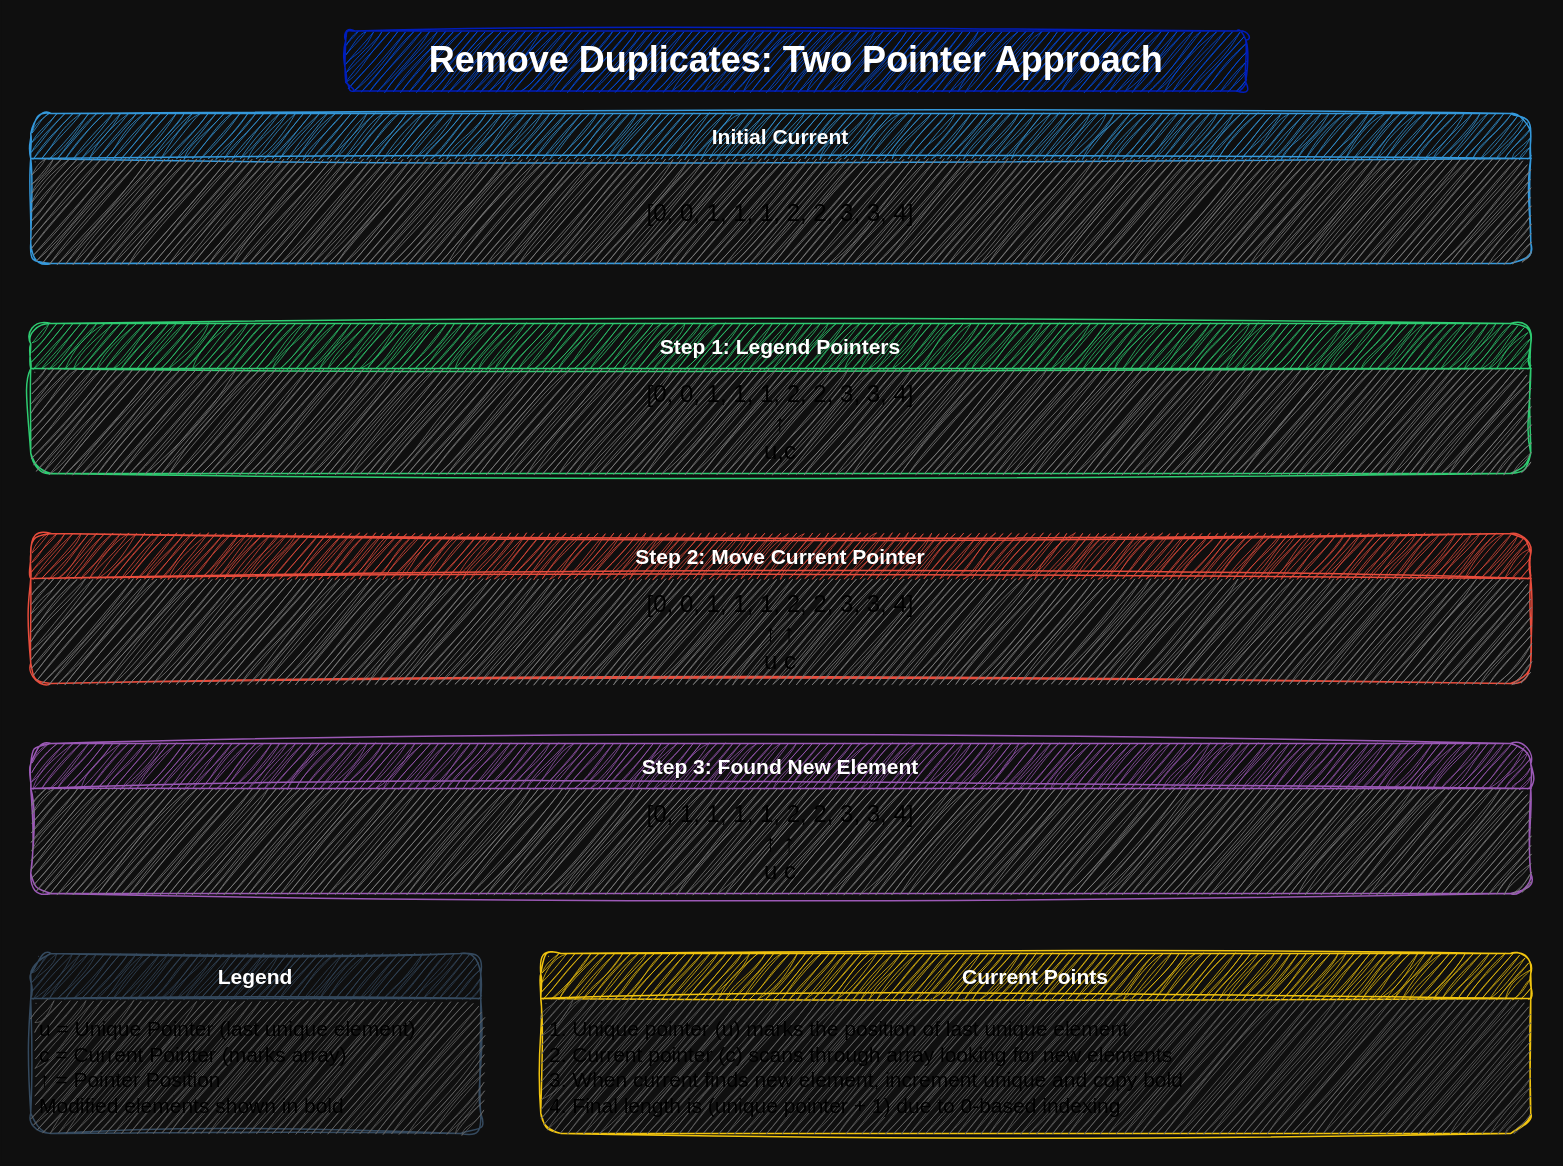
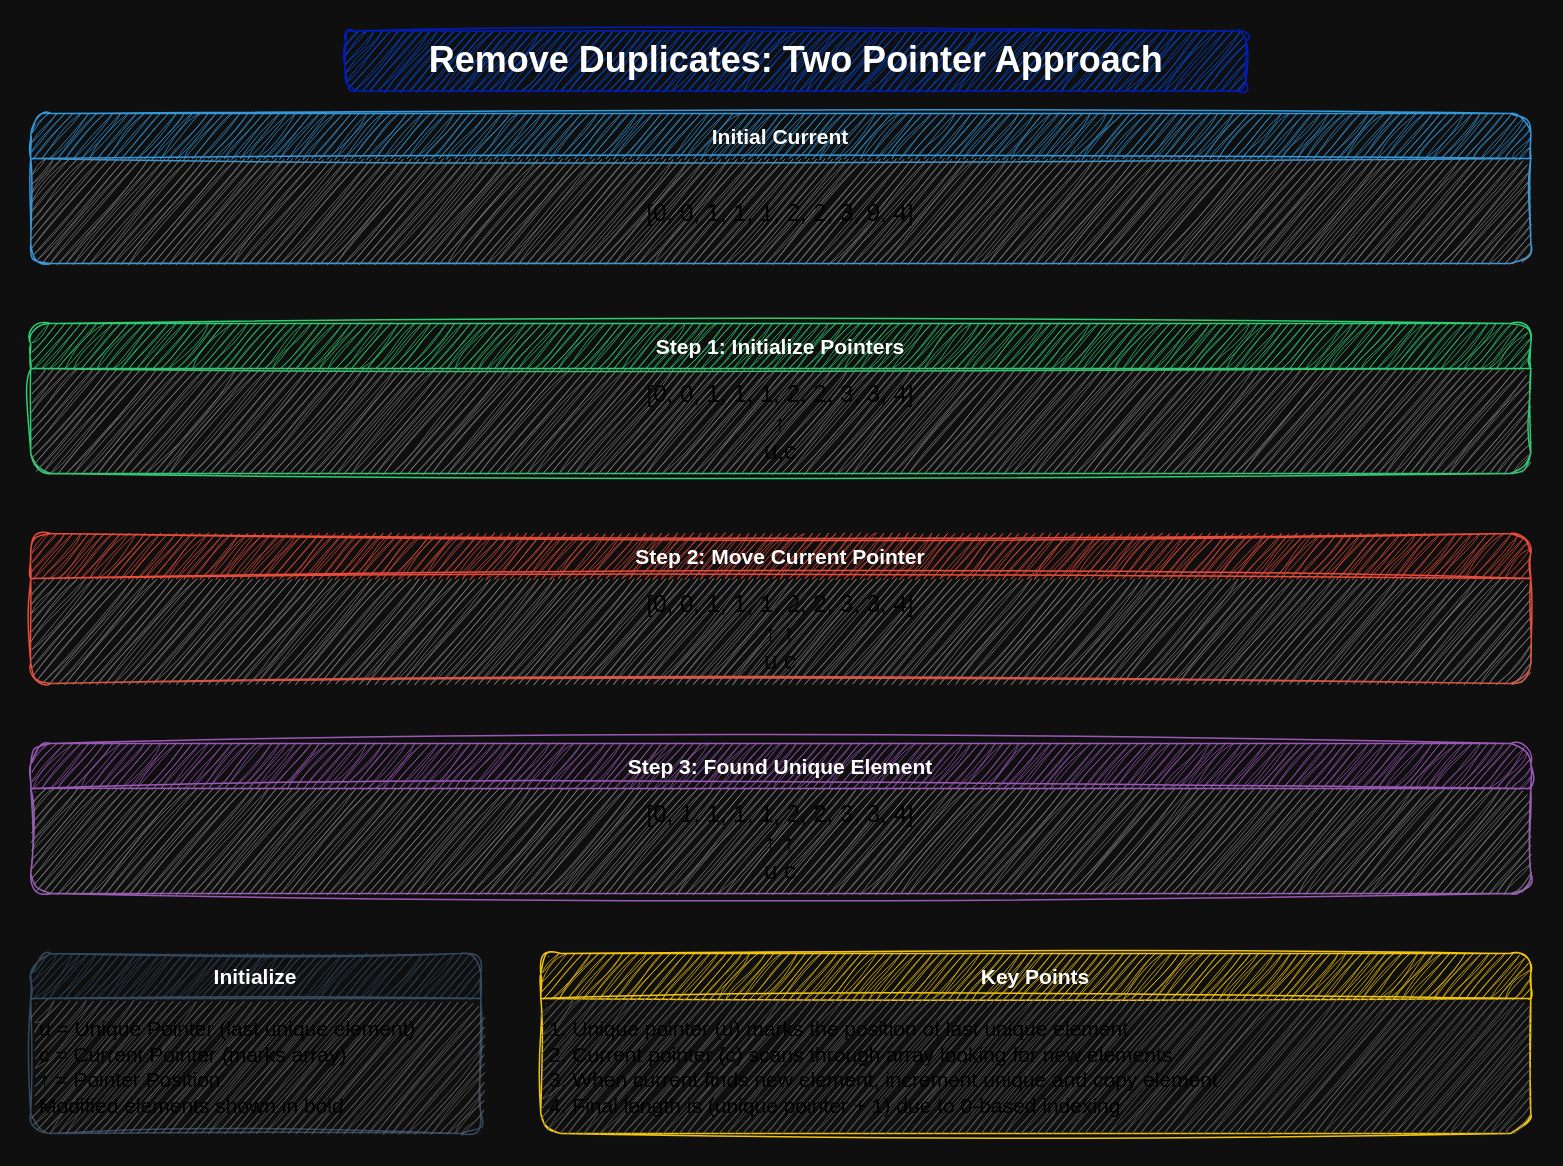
  <mxCell id="0" />
  <mxCell id="1" parent="0" />
  <mxCell id="2" value="Remove Duplicates: Two Pointer Approach" style="text;html=1;fontSize=24;fontStyle=1;verticalAlign=middle;align=center;fontColor=#ffffff;fontFamily=Helvetica;sketch=1;curveFitting=1;jiggle=2;rounded=1;fillColor=#0050ef;strokeColor=#001DBC;" parent="1" vertex="1"><mxGeometry x="230" y="20" width="600" height="40" as="geometry" /></mxCell>
  <mxCell id="3" value="Initial Current" style="swimlane;fontStyle=1;childLayout=stackLayout;horizontal=1;startSize=30;fillColor=#3498DB;horizontalStack=0;resizeParent=1;resizeParentMax=0;resizeLast=0;collapsible=0;marginBottom=0;fontColor=#FFFFFF;strokeColor=#3498DB;rounded=1;fontSize=14;sketch=1;curveFitting=1;jiggle=2;" parent="1" vertex="1"><mxGeometry x="20" y="75" width="1000" height="100" as="geometry" /></mxCell>
- <mxCell id="4" value="[0, 0, 1, 1, 1, 2, 2, 3, 3, 4]" style="text;strokeColor=none;fillColor=#808080;align=center;verticalAlign=middle;spacingLeft=4;spacingRight=4;overflow=hidden;rotatable=0;points=[[0,0.5],[1,0.5]];portConstraint=eastwest;fontSize=16;sketch=1;curveFitting=1;jiggle=2;rounded=1;" parent="3" vertex="1"><mxGeometry y="30" width="1000" height="70" as="geometry" /></mxCell>
- <mxCell id="5" value="Step 1: Legend Pointers" style="swimlane;fontStyle=1;childLayout=stackLayout;horizontal=1;startSize=30;fillColor=#2ECC71;horizontalStack=0;resizeParent=1;resizeParentMax=0;resizeLast=0;collapsible=0;marginBottom=0;fontColor=#FFFFFF;strokeColor=#2ECC71;rounded=1;fontSize=14;sketch=1;curveFitting=1;jiggle=2;" parent="1" vertex="1"><mxGeometry x="20" y="215" width="1000" height="100" as="geometry" /></mxCell>
+ <mxCell id="4" value="[0, 0, 1, 1, 1, 2, 2, 3, 9, 4]" style="text;strokeColor=none;fillColor=#808080;align=center;verticalAlign=middle;spacingLeft=4;spacingRight=4;overflow=hidden;rotatable=0;points=[[0,0.5],[1,0.5]];portConstraint=eastwest;fontSize=16;sketch=1;curveFitting=1;jiggle=2;rounded=1;" parent="3" vertex="1"><mxGeometry y="30" width="1000" height="70" as="geometry" /></mxCell>
+ <mxCell id="5" value="Step 1: Initialize Pointers" style="swimlane;fontStyle=1;childLayout=stackLayout;horizontal=1;startSize=30;fillColor=#2ECC71;horizontalStack=0;resizeParent=1;resizeParentMax=0;resizeLast=0;collapsible=0;marginBottom=0;fontColor=#FFFFFF;strokeColor=#2ECC71;rounded=1;fontSize=14;sketch=1;curveFitting=1;jiggle=2;" parent="1" vertex="1"><mxGeometry x="20" y="215" width="1000" height="100" as="geometry" /></mxCell>
  <mxCell id="6" value="[0, 0, 1, 1, 1, 2, 2, 3, 3, 4]&#10;↑&#10;u,c" style="text;strokeColor=none;fillColor=#808080;align=center;verticalAlign=middle;spacingLeft=4;spacingRight=4;overflow=hidden;rotatable=0;points=[[0,0.5],[1,0.5]];portConstraint=eastwest;fontSize=16;sketch=1;curveFitting=1;jiggle=2;rounded=1;" parent="5" vertex="1"><mxGeometry y="30" width="1000" height="70" as="geometry" /></mxCell>
  <mxCell id="7" value="Step 2: Move Current Pointer" style="swimlane;fontStyle=1;childLayout=stackLayout;horizontal=1;startSize=30;fillColor=#E74C3C;horizontalStack=0;resizeParent=1;resizeParentMax=0;resizeLast=0;collapsible=0;marginBottom=0;fontColor=#FFFFFF;strokeColor=#E74C3C;rounded=1;fontSize=14;sketch=1;curveFitting=1;jiggle=2;" parent="1" vertex="1"><mxGeometry x="20" y="355" width="1000" height="100" as="geometry" /></mxCell>
  <mxCell id="8" value="[0, 0, 1, 1, 1, 2, 2, 3, 3, 4]&#10;  ↑  ↑&#10;  u  c" style="text;strokeColor=none;fillColor=#808080;align=center;verticalAlign=middle;spacingLeft=4;spacingRight=4;overflow=hidden;rotatable=0;points=[[0,0.5],[1,0.5]];portConstraint=eastwest;fontSize=16;sketch=1;curveFitting=1;jiggle=2;rounded=1;" parent="7" vertex="1"><mxGeometry y="30" width="1000" height="70" as="geometry" /></mxCell>
- <mxCell id="9" value="Step 3: Found New Element" style="swimlane;fontStyle=1;childLayout=stackLayout;horizontal=1;startSize=30;fillColor=#9B59B6;horizontalStack=0;resizeParent=1;resizeParentMax=0;resizeLast=0;collapsible=0;marginBottom=0;fontColor=#FFFFFF;strokeColor=#9B59B6;rounded=1;fontSize=14;sketch=1;curveFitting=1;jiggle=2;" parent="1" vertex="1"><mxGeometry x="20" y="495" width="1000" height="100" as="geometry" /></mxCell>
+ <mxCell id="9" value="Step 3: Found Unique Element" style="swimlane;fontStyle=1;childLayout=stackLayout;horizontal=1;startSize=30;fillColor=#9B59B6;horizontalStack=0;resizeParent=1;resizeParentMax=0;resizeLast=0;collapsible=0;marginBottom=0;fontColor=#FFFFFF;strokeColor=#9B59B6;rounded=1;fontSize=14;sketch=1;curveFitting=1;jiggle=2;" parent="1" vertex="1"><mxGeometry x="20" y="495" width="1000" height="100" as="geometry" /></mxCell>
  <mxCell id="10" value="[0, 1, 1, 1, 1, 2, 2, 3, 3, 4]&#10;     ↑     ↑&#10;     u     c" style="text;strokeColor=none;fillColor=#808080;align=center;verticalAlign=middle;spacingLeft=4;spacingRight=4;overflow=hidden;rotatable=0;points=[[0,0.5],[1,0.5]];portConstraint=eastwest;fontSize=16;sketch=1;curveFitting=1;jiggle=2;rounded=1;" parent="9" vertex="1"><mxGeometry y="30" width="1000" height="70" as="geometry" /></mxCell>
- <mxCell id="11" value="Legend" style="swimlane;fontStyle=1;childLayout=stackLayout;horizontal=1;startSize=30;fillColor=#34495E;horizontalStack=0;resizeParent=1;resizeParentMax=0;resizeLast=0;collapsible=0;marginBottom=0;fontColor=#FFFFFF;strokeColor=#34495E;rounded=1;fontSize=14;sketch=1;curveFitting=1;jiggle=2;" parent="1" vertex="1"><mxGeometry x="20" y="635" width="300" height="120" as="geometry" /></mxCell>
+ <mxCell id="11" value="Initialize" style="swimlane;fontStyle=1;childLayout=stackLayout;horizontal=1;startSize=30;fillColor=#34495E;horizontalStack=0;resizeParent=1;resizeParentMax=0;resizeLast=0;collapsible=0;marginBottom=0;fontColor=#FFFFFF;strokeColor=#34495E;rounded=1;fontSize=14;sketch=1;curveFitting=1;jiggle=2;" parent="1" vertex="1"><mxGeometry x="20" y="635" width="300" height="120" as="geometry" /></mxCell>
  <mxCell id="12" value="u = Unique Pointer (last unique element)&#10;c = Current Pointer (marks array)&#10;↑ = Pointer Position&#10;Modified elements shown in bold" style="text;strokeColor=none;fillColor=#666666;align=left;verticalAlign=middle;spacingLeft=4;spacingRight=4;overflow=hidden;rotatable=0;points=[[0,0.5],[1,0.5]];portConstraint=eastwest;fontSize=14;sketch=1;curveFitting=1;jiggle=2;rounded=1;" parent="11" vertex="1"><mxGeometry y="30" width="300" height="90" as="geometry" /></mxCell>
- <mxCell id="13" value="Current Points" style="swimlane;fontStyle=1;childLayout=stackLayout;horizontal=1;startSize=30;fillColor=#F1C40F;horizontalStack=0;resizeParent=1;resizeParentMax=0;resizeLast=0;collapsible=0;marginBottom=0;fontColor=#FFFFFF;strokeColor=#F1C40F;rounded=1;fontSize=14;sketch=1;curveFitting=1;jiggle=2;" parent="1" vertex="1"><mxGeometry x="360" y="635" width="660" height="120" as="geometry" /></mxCell>
- <mxCell id="14" value="1. Unique pointer (u) marks the position of last unique element&#10;2. Current pointer (c) scans through array looking for new elements&#10;3. When current finds new element, increment unique and copy bold&#10;4. Final length is (unique pointer + 1) due to 0-based indexing" style="text;strokeColor=none;fillColor=#666666;align=left;verticalAlign=middle;spacingLeft=4;spacingRight=4;overflow=hidden;rotatable=0;points=[[0,0.5],[1,0.5]];portConstraint=eastwest;fontSize=14;sketch=1;curveFitting=1;jiggle=2;rounded=1;" parent="13" vertex="1"><mxGeometry y="30" width="660" height="90" as="geometry" /></mxCell>
+ <mxCell id="13" value="Key Points" style="swimlane;fontStyle=1;childLayout=stackLayout;horizontal=1;startSize=30;fillColor=#F1C40F;horizontalStack=0;resizeParent=1;resizeParentMax=0;resizeLast=0;collapsible=0;marginBottom=0;fontColor=#FFFFFF;strokeColor=#F1C40F;rounded=1;fontSize=14;sketch=1;curveFitting=1;jiggle=2;" parent="1" vertex="1"><mxGeometry x="360" y="635" width="660" height="120" as="geometry" /></mxCell>
+ <mxCell id="14" value="1. Unique pointer (u) marks the position of last unique element&#10;2. Current pointer (c) scans through array looking for new elements&#10;3. When current finds new element, increment unique and copy element&#10;4. Final length is (unique pointer + 1) due to 0-based indexing" style="text;strokeColor=none;fillColor=#666666;align=left;verticalAlign=middle;spacingLeft=4;spacingRight=4;overflow=hidden;rotatable=0;points=[[0,0.5],[1,0.5]];portConstraint=eastwest;fontSize=14;sketch=1;curveFitting=1;jiggle=2;rounded=1;" parent="13" vertex="1"><mxGeometry y="30" width="660" height="90" as="geometry" /></mxCell>
